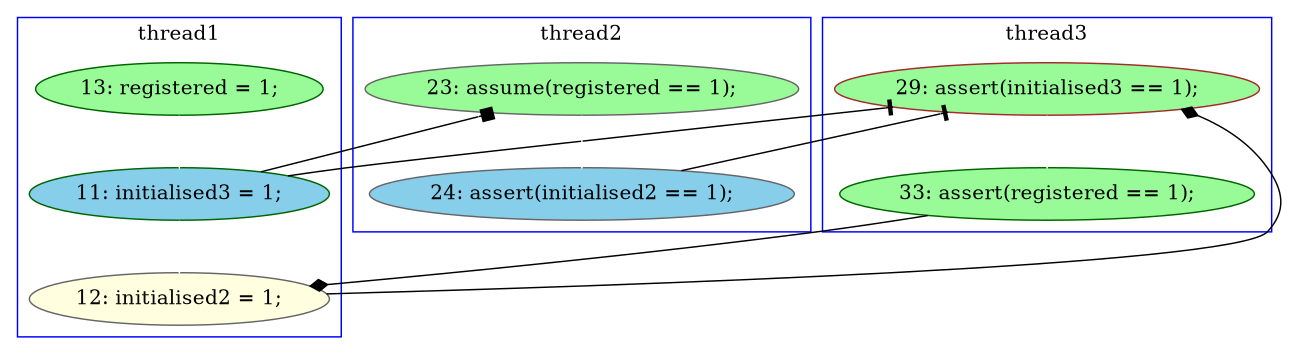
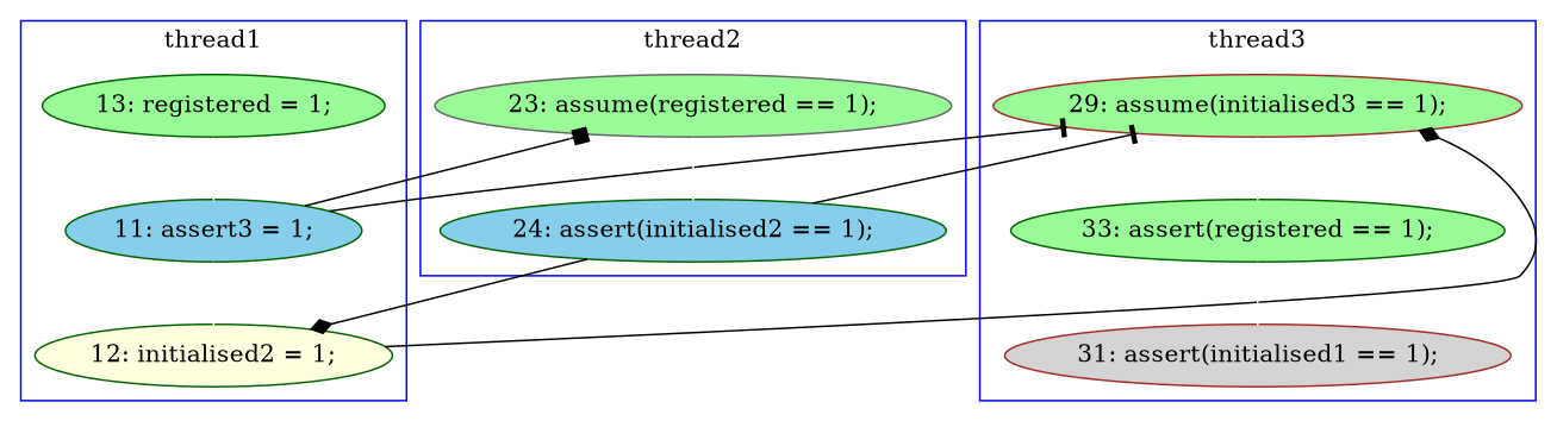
  digraph {
    node [color=gray40 fillcolor=palegreen style=filled]
    edge [color=black style=solid]
-   n1 [fillcolor=lightyellow label="12: initialised2 = 1;"]
-   n2 [color=darkgreen fillcolor=skyblue label="11: initialised3 = 1;"]
+   n1 [color=darkgreen fillcolor=lightyellow label="12: initialised2 = 1;"]
+   n2 [color=darkgreen fillcolor=skyblue label="11: assert3 = 1;"]
    n3 [color=darkgreen label="13: registered = 1;"]
    n4 [label="23: assume(registered == 1);"]
-   n5 [fillcolor=skyblue label="24: assert(initialised2 == 1);"]
+   n5 [color=darkgreen fillcolor=skyblue label="24: assert(initialised2 == 1);"]
    n6 [color=darkgreen label="33: assert(registered == 1);"]
-   n8 [color=brown label="29: assert(initialised3 == 1);"]
+   n7 [color=brown fillcolor=lightgrey label="31: assert(initialised1 == 1);"]
+   n8 [color=brown label="29: assume(initialised3 == 1);"]
    subgraph cluster_1 {
      color=blue
      label=thread1
      n1
      n2
      n3
    }
    subgraph cluster_2 {
      color=blue
      label=thread2
      n4
      n5
    }
    subgraph cluster_3 {
      color=blue
      label=thread3
      n6
+     n7
      n8
    }
    n1 -> n8 [arrowhead=diamond constraint=false]
    n2 -> n1 [color=white]
    n2 -> n4 [arrowhead=box constraint=false]
    n2 -> n8 [arrowhead=tee constraint=false]
    n3 -> n2 [color=white]
    n4 -> n5 [color=white]
-   n6 -> n1 [arrowhead=diamond constraint=false]
+   n5 -> n1 [arrowhead=diamond constraint=false]
    n5 -> n8 [arrowhead=tee constraint=false]
+   n6 -> n7 [color=white]
    n8 -> n6 [color=white]
  }
